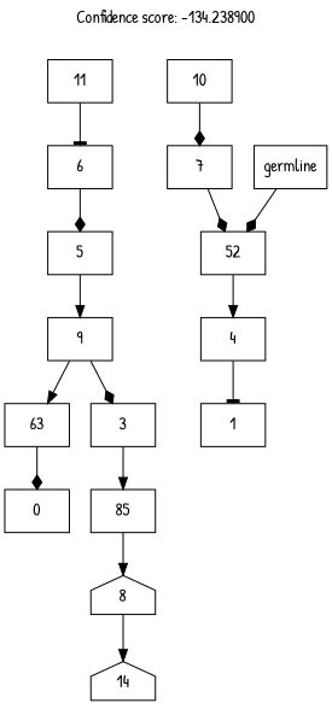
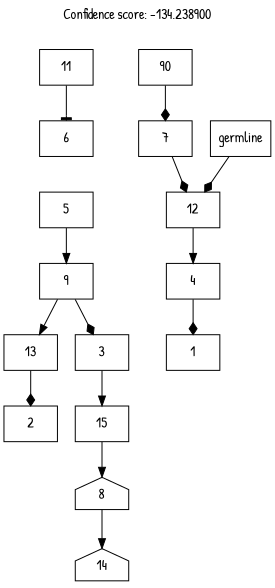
  digraph {
    fontname="Patrick Hand"
    label="Confidence score: -134.238900"
    labelloc=t
    node [fontname="Patrick Hand" shape=box]
    edge [arrowhead=diamond fontname="Patrick Hand"]
-   n1 [label=63]
-   n2 [label=0]
+   n1 [label=13]
+   n2 [label=2]
    n3 [label=8 shape=house]
    n4 [label=14 shape=house]
-   n5 [label=85]
+   n5 [label=15]
    n6 [label=3]
    n7 [label=9]
    n8 [label=5]
    n9 [label=6]
    n10 [label=11]
    n11 [label=1]
    n12 [label=4]
-   n13 [label=52]
+   n13 [label=12]
    n14 [label=7]
-   n15 [label=10]
+   n15 [label=90]
    n16 [label=germline]
    n1 -> n2
    n3 -> n4 [arrowhead=normal]
    n5 -> n3 [arrowhead=normal]
    n6 -> n5 [arrowhead=normal]
    n7 -> n1 [arrowhead=normal]
    n7 -> n6
    n8 -> n7 [arrowhead=normal]
-   n9 -> n8
    n10 -> n9 [arrowhead=tee]
-   n12 -> n11 [arrowhead=tee]
+   n12 -> n11
    n13 -> n12 [arrowhead=normal]
    n14 -> n13
    n15 -> n14
    n16 -> n13
  }
